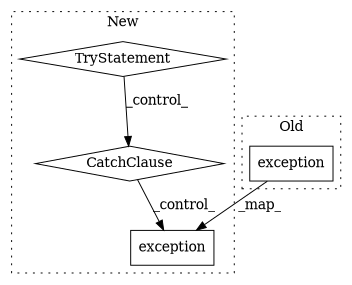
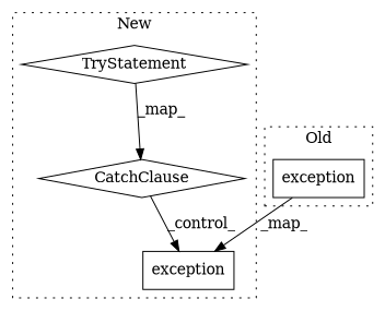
  digraph {
    node [a=32 l="10,1" shape=box]
    n1 [label=exception s="3198,3221"]
    n2 [a=12 l="11,2" label=CatchClause s="3076,3098" shape=diamond]
    n3 [a=54 l=4 label=TryStatement s=2833 shape=diamond]
    n4 [label=exception s="3493,3516"]
    subgraph cluster_1 {
      label=New
      style=dotted
      n1
      n2
      n3
    }
    subgraph cluster_2 {
      label=Old
      style=dotted
      n4
    }
    n2 -> n1 [label=_control_]
-   n3 -> n2 [label=_control_]
+   n3 -> n2 [label=_map_]
    n4 -> n1 [label=_map_]
  }
